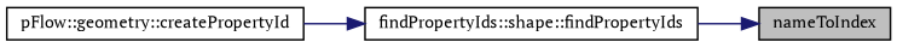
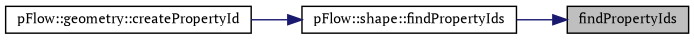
  digraph {
    fontname="PT Serif"
    rankdir=RL
    node [color=black fillcolor=white fontname="PT Serif" fontsize=10 shape=record style=filled]
    edge [color=midnightblue dir=back fontname="PT Serif" fontsize=10 labelfontname=Helvetica labelfontsize=10 style=solid]
-   n1 [fillcolor=grey75 fontcolor=black height=0.2 label=nameToIndex width=0.4]
-   n2 [height=0.2 label="findPropertyIds::shape::findPropertyIds" width=0.4]
+   n1 [fillcolor=grey75 fontcolor=black height=0.2 label=findPropertyIds width=0.4]
+   n2 [height=0.2 label="pFlow::shape::findPropertyIds" width=0.4]
    n3 [height=0.2 label="pFlow::geometry::createPropertyId" width=0.4]
    n1 -> n2
    n2 -> n3
  }
